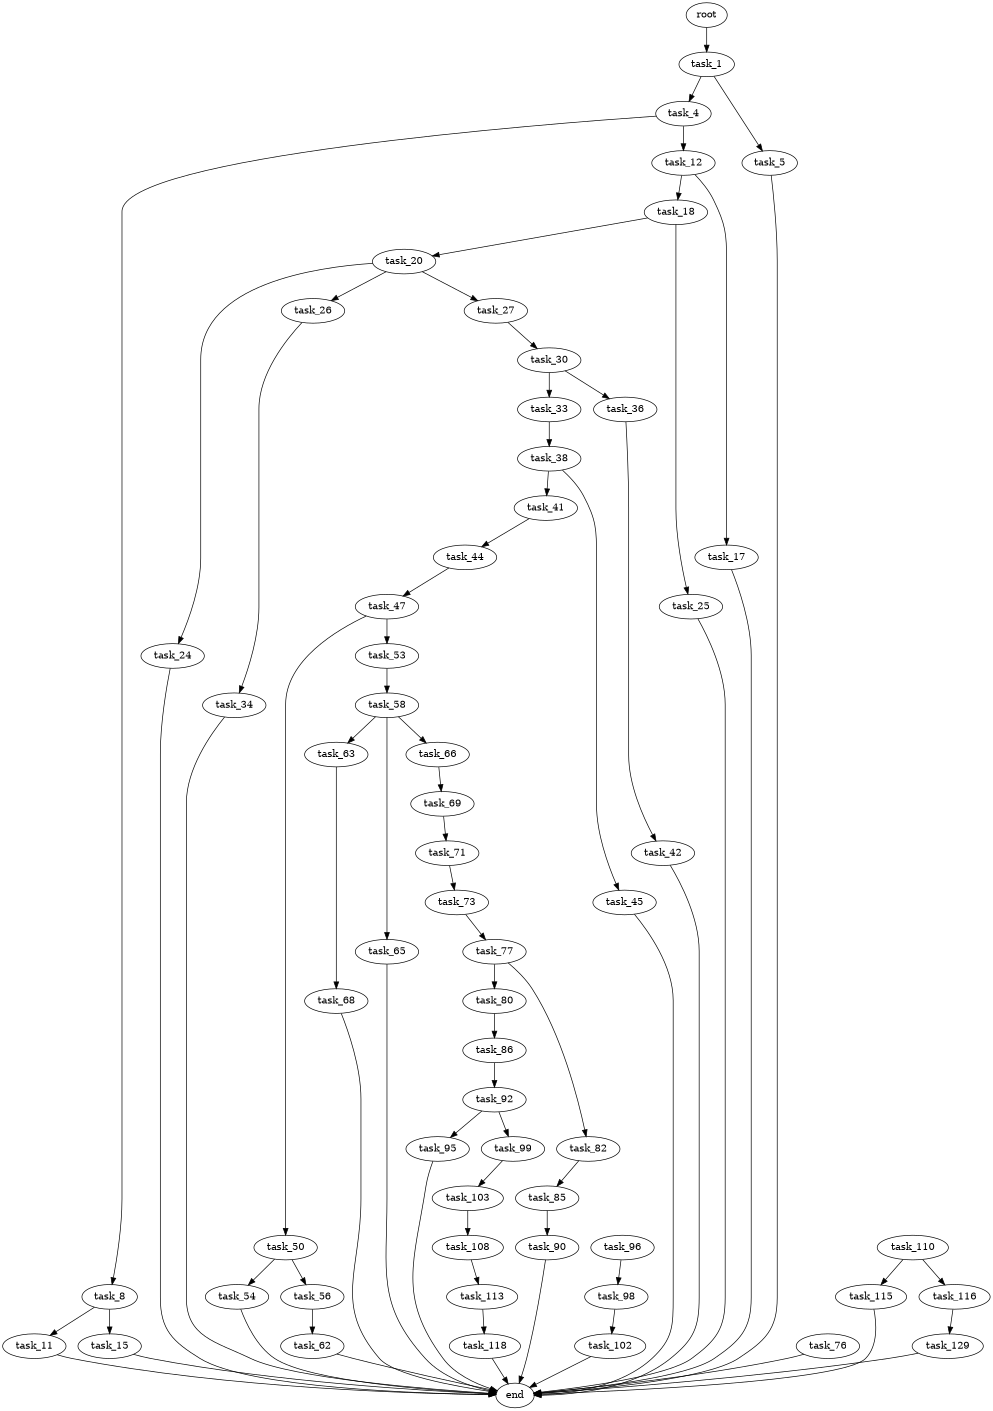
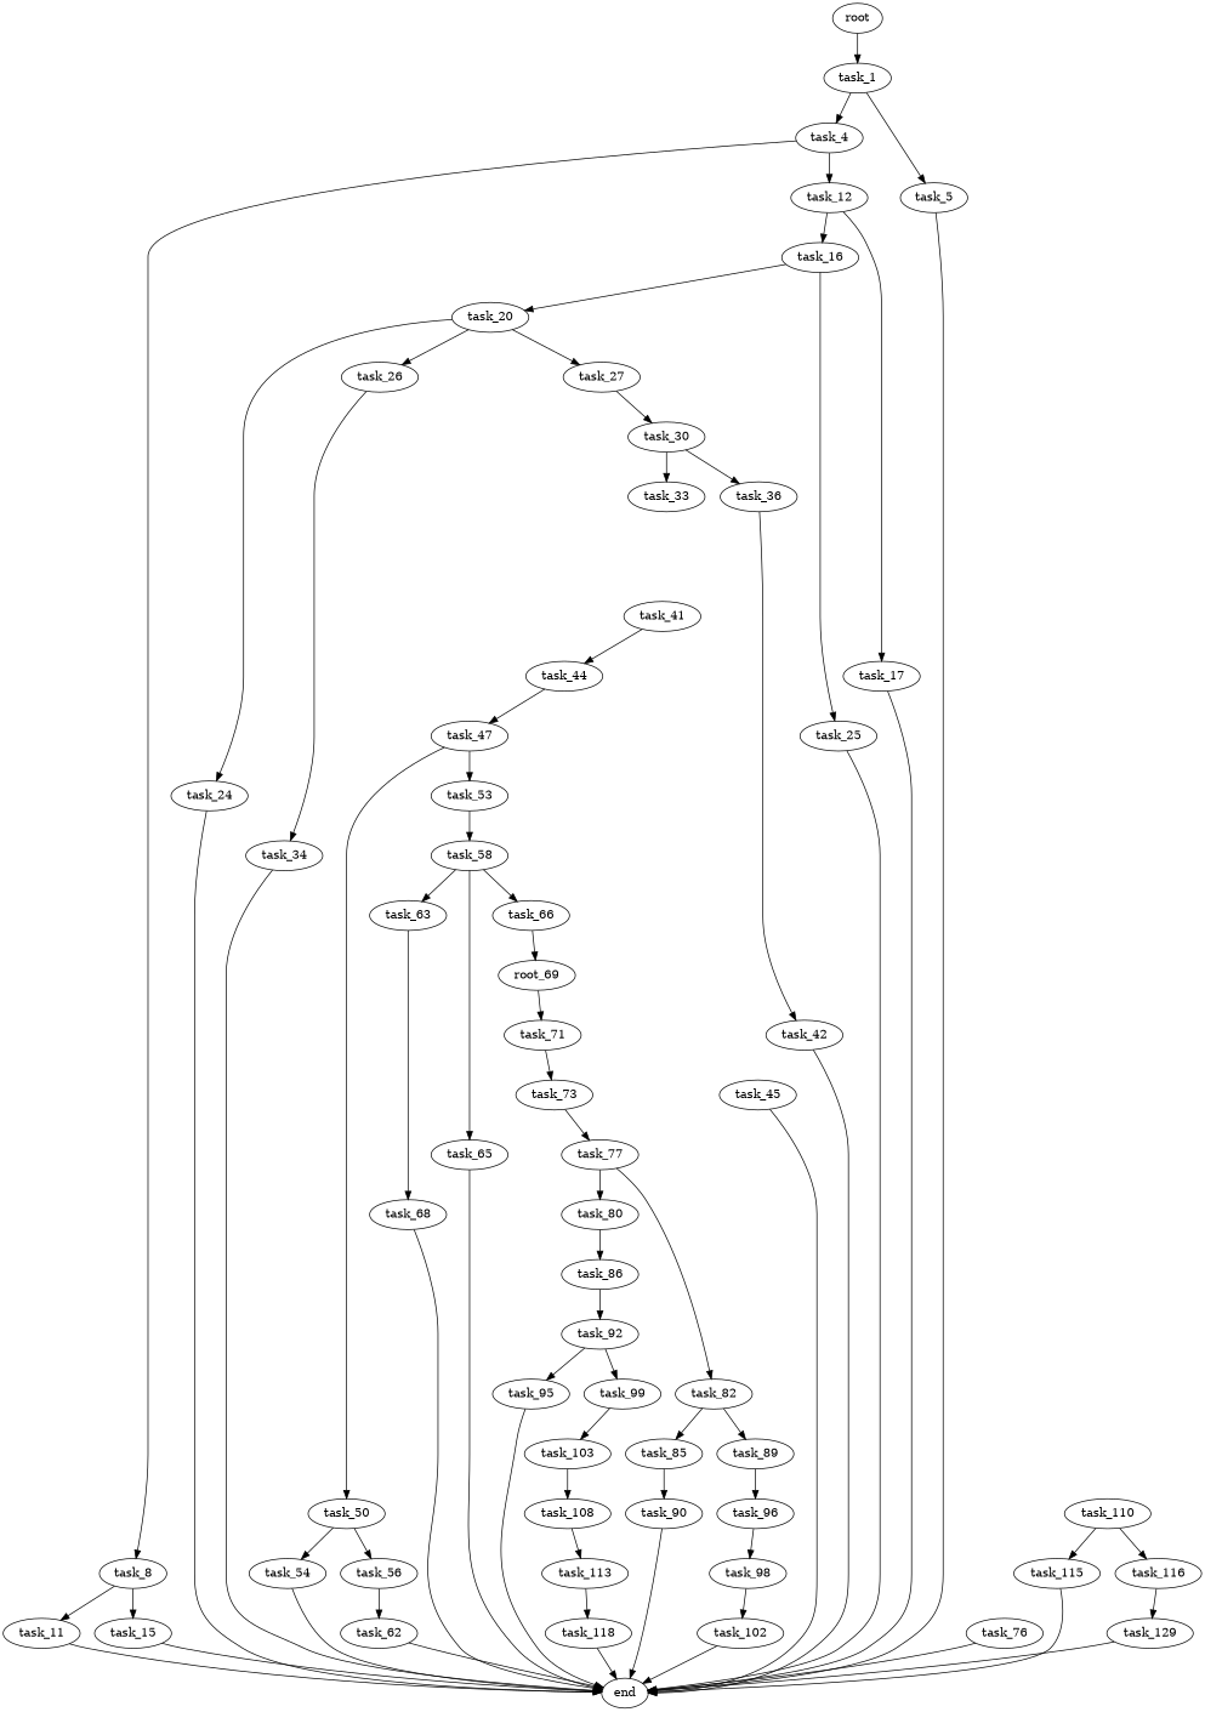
  digraph {
    root
    task_1
    task_4
    task_5
    task_8
    task_12
    end
    task_11
    task_15
-   task_16 [label=task_18]
+   task_16
    task_17
    task_20
    task_25
    task_24
    task_26
    task_27
    task_34
    task_30
    task_33
    task_36
-   task_38
    task_42
    task_41
    task_45
    task_44
    task_47
    task_50
    task_53
    task_54
    task_56
    task_58
    task_62
    task_63
    task_65
    task_66
    task_68
-   task_69
+   task_69 [label=root_69]
    task_71
    task_73
    task_77
    task_76
    task_80
    task_82
    task_86
    task_85
+   task_89
    task_92
    task_90
    task_96
    task_95
    task_99
    task_98
    task_103
    task_102
    task_108
    task_113
    task_110
    task_115
    task_116
    task_118
    n61 [label=task_129]
    root -> task_1
    task_1 -> task_4
    task_1 -> task_5
    task_4 -> task_8
    task_4 -> task_12
    task_5 -> end
    task_8 -> task_11
    task_8 -> task_15
    task_12 -> task_16
    task_12 -> task_17
    task_11 -> end
    task_15 -> end
    task_16 -> task_20
    task_16 -> task_25
    task_17 -> end
    task_20 -> task_24
    task_20 -> task_26
    task_20 -> task_27
    task_25 -> end
    task_24 -> end
    task_26 -> task_34
    task_27 -> task_30
    task_34 -> end
    task_30 -> task_33
    task_30 -> task_36
-   task_33 -> task_38
    task_36 -> task_42
-   task_38 -> task_41
-   task_38 -> task_45
    task_42 -> end
    task_41 -> task_44
    task_45 -> end
    task_44 -> task_47
    task_47 -> task_50
    task_47 -> task_53
    task_50 -> task_54
    task_50 -> task_56
    task_53 -> task_58
    task_54 -> end
    task_56 -> task_62
    task_58 -> task_63
    task_58 -> task_65
    task_58 -> task_66
    task_62 -> end
    task_63 -> task_68
    task_65 -> end
    task_66 -> task_69
    task_68 -> end
    task_69 -> task_71
    task_71 -> task_73
    task_73 -> task_77
    task_77 -> task_80
    task_77 -> task_82
    task_76 -> end
    task_80 -> task_86
    task_82 -> task_85
+   task_82 -> task_89
    task_86 -> task_92
    task_85 -> task_90
+   task_89 -> task_96
    task_92 -> task_95
    task_92 -> task_99
    task_90 -> end
    task_96 -> task_98
    task_95 -> end
    task_99 -> task_103
    task_98 -> task_102
    task_103 -> task_108
    task_102 -> end
    task_108 -> task_113
    task_113 -> task_118
    task_110 -> task_115
    task_110 -> task_116
    task_115 -> end
    task_116 -> n61
    task_118 -> end
    n61 -> end
  }
